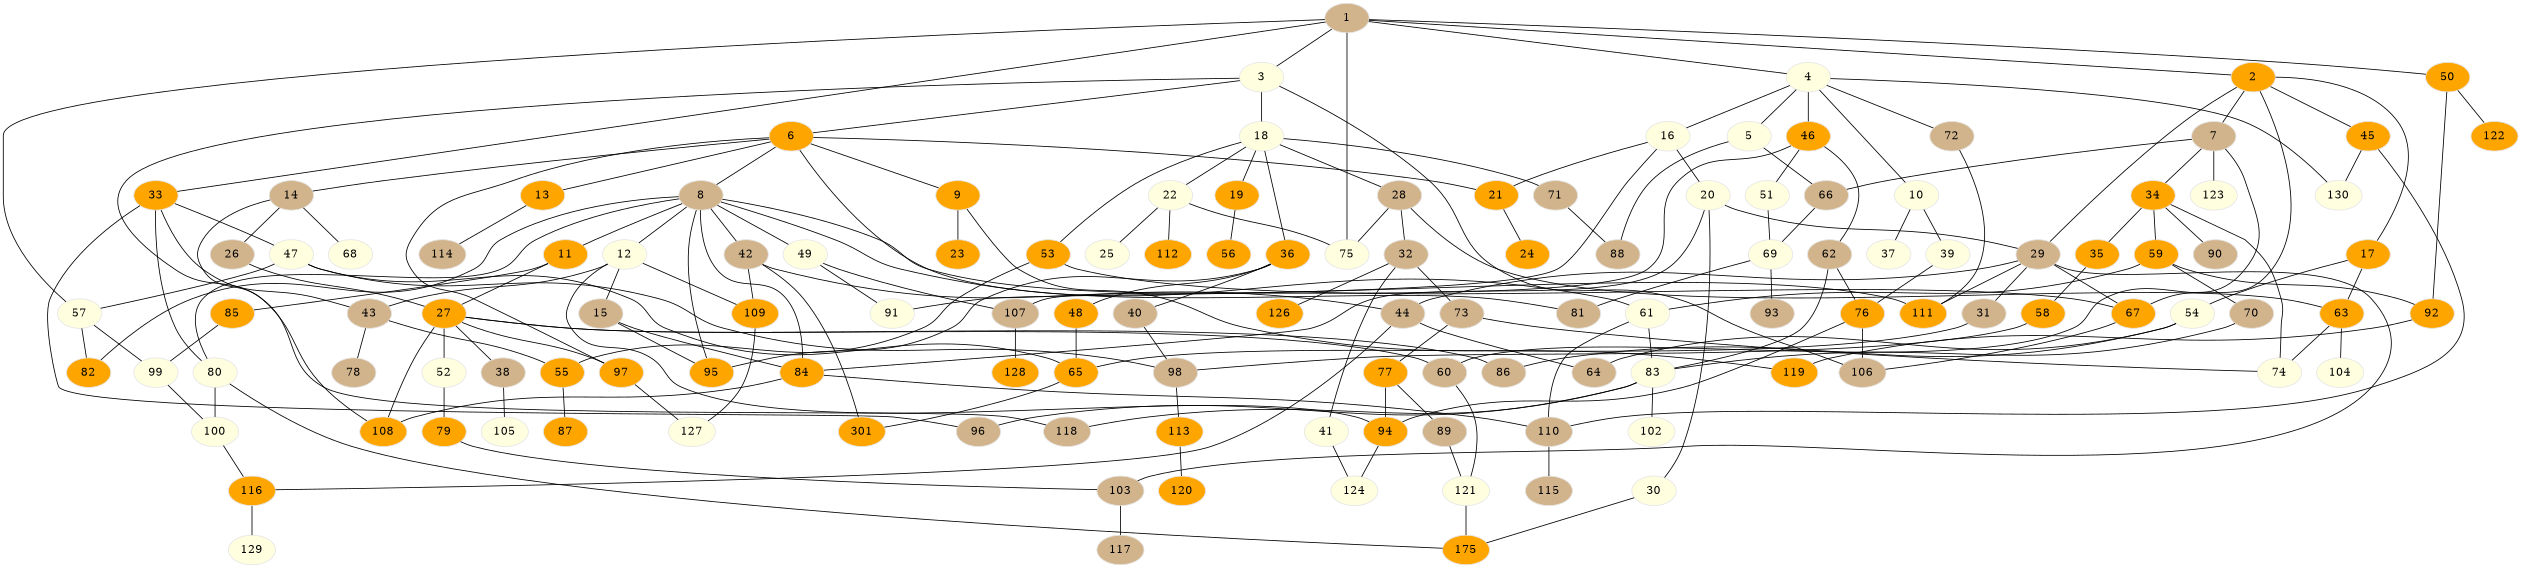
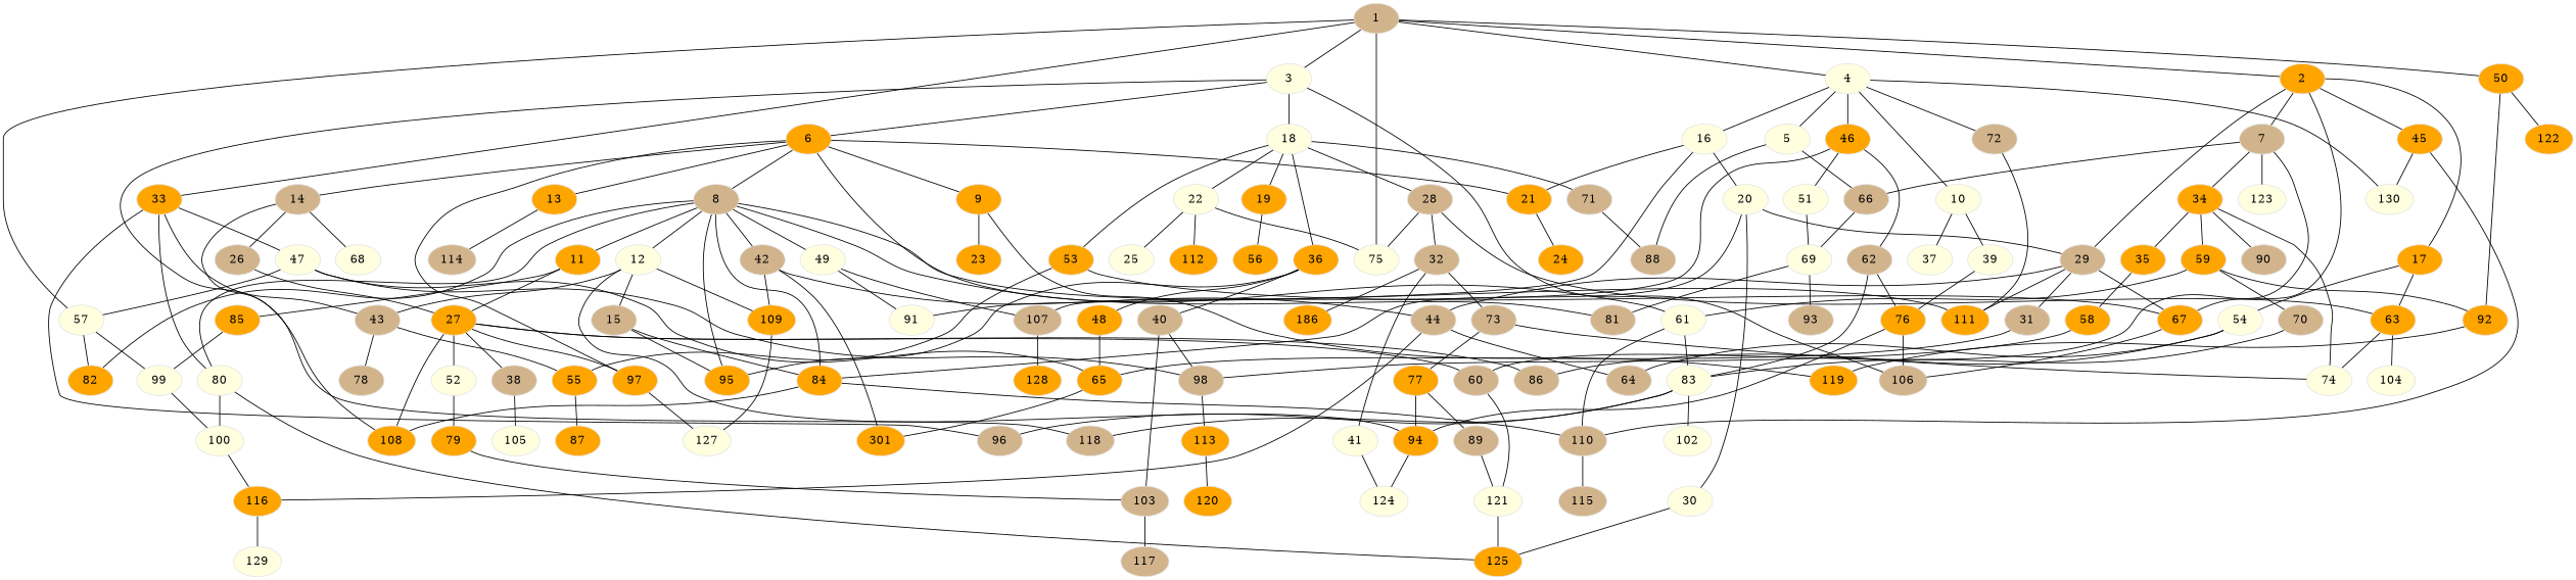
  graph {
    node [color=gray90 fillcolor=orange style=filled]
    1 [fillcolor=tan]
    2
    3 [fillcolor=lightyellow]
    4 [fillcolor=lightyellow]
    33
    50
    57 [fillcolor=lightyellow]
    75 [fillcolor=lightyellow]
    7 [fillcolor=tan]
    17
    29 [fillcolor=tan]
    45
    67
    6
    18 [fillcolor=lightyellow]
    106 [fillcolor=tan]
    118 [fillcolor=tan]
    5 [fillcolor=lightyellow]
    10 [fillcolor=lightyellow]
    16 [fillcolor=lightyellow]
    46
    72 [fillcolor=tan]
    130 [fillcolor=lightyellow]
    80 [fillcolor=lightyellow]
    43 [fillcolor=tan]
    47 [fillcolor=lightyellow]
    96 [fillcolor=tan]
    92
    122
    82
    99 [fillcolor=lightyellow]
    66 [fillcolor=tan]
    34
    60 [fillcolor=tan]
    123 [fillcolor=lightyellow]
    54 [fillcolor=lightyellow]
    63
    111
    31 [fillcolor=tan]
    44 [fillcolor=tan]
    110 [fillcolor=tan]
    8 [fillcolor=tan]
    9
    13
    14 [fillcolor=tan]
    21
    81 [fillcolor=tan]
    97
    19
    22 [fillcolor=lightyellow]
    28 [fillcolor=tan]
    36
    53
    71 [fillcolor=tan]
    88 [fillcolor=tan]
    37 [fillcolor=lightyellow]
    39 [fillcolor=lightyellow]
    20 [fillcolor=lightyellow]
    91 [fillcolor=lightyellow]
    51 [fillcolor=lightyellow]
    62 [fillcolor=tan]
    107 [fillcolor=tan]
    69 [fillcolor=lightyellow]
    11
    12 [fillcolor=lightyellow]
    42 [fillcolor=tan]
    49 [fillcolor=lightyellow]
    61 [fillcolor=lightyellow]
    84
    95
    23
    119
    114 [fillcolor=tan]
    26 [fillcolor=tan]
    68 [fillcolor=lightyellow]
    108
    24
    127 [fillcolor=lightyellow]
    35
    59
    90 [fillcolor=tan]
    74 [fillcolor=lightyellow]
    121 [fillcolor=lightyellow]
    27
    85
    15 [fillcolor=tan]
    94
    109
    n89 [label=301]
    83 [fillcolor=lightyellow]
-   125 [label=175]
+   125
    100 [fillcolor=lightyellow]
    76
    38 [fillcolor=tan]
    52 [fillcolor=lightyellow]
    86 [fillcolor=tan]
    55
    78 [fillcolor=tan]
    124 [fillcolor=lightyellow]
    30 [fillcolor=lightyellow]
    64 [fillcolor=tan]
    104 [fillcolor=lightyellow]
    56
    25 [fillcolor=lightyellow]
    112
    32 [fillcolor=tan]
    40 [fillcolor=tan]
    48
    105 [fillcolor=lightyellow]
    79
    41 [fillcolor=lightyellow]
    73 [fillcolor=tan]
-   126
+   126 [label=186]
    65
    116
    77
    98 [fillcolor=tan]
    58
    70 [fillcolor=tan]
    103 [fillcolor=tan]
    113
    117 [fillcolor=tan]
    87
    129 [fillcolor=lightyellow]
    115 [fillcolor=tan]
    128
    93 [fillcolor=tan]
    102 [fillcolor=lightyellow]
    89 [fillcolor=tan]
    120
    1 -- 2
    1 -- 3
    1 -- 4
    1 -- 33
    1 -- 50
    1 -- 57
    1 -- 75
    2 -- 7
    2 -- 17
    2 -- 29
    2 -- 45
    2 -- 67
    3 -- 6
    3 -- 18
    3 -- 106
    3 -- 118
    4 -- 5
    4 -- 10
    4 -- 16
    4 -- 46
    4 -- 72
    4 -- 130
    33 -- 80
    33 -- 43
    33 -- 47
    33 -- 96
    50 -- 92
    50 -- 122
    57 -- 82
    57 -- 99
    7 -- 66
    7 -- 34
    7 -- 60
    7 -- 123
    17 -- 54
    17 -- 63
    29 -- 67
    29 -- 111
    29 -- 31
    29 -- 44
    45 -- 130
    45 -- 110
    67 -- 106
    6 -- 8
    6 -- 9
    6 -- 13
    6 -- 14
    6 -- 21
    6 -- 81
    6 -- 97
    18 -- 19
    18 -- 22
    18 -- 28
    18 -- 36
    18 -- 53
    18 -- 71
    5 -- 66
    5 -- 88
    10 -- 37
    10 -- 39
    16 -- 21
    16 -- 20
    16 -- 91
    46 -- 51
    46 -- 62
    46 -- 107
    72 -- 111
    80 -- 125
    80 -- 100
    43 -- 55
    43 -- 78
    47 -- 57
    47 -- 65
    47 -- 98
    92 -- 119
    99 -- 100
    66 -- 69
    34 -- 35
    34 -- 59
    34 -- 90
    34 -- 74
    60 -- 121
    54 -- 86
    54 -- 64
    63 -- 74
    63 -- 104
    31 -- 65
    44 -- 64
    44 -- 116
    110 -- 115
    8 -- 80
    8 -- 82
    8 -- 111
    8 -- 11
    8 -- 12
    8 -- 42
    8 -- 49
    8 -- 61
    8 -- 84
    8 -- 95
    9 -- 23
    9 -- 119
    13 -- 114
    14 -- 26
    14 -- 68
    14 -- 108
    21 -- 24
    97 -- 127
    19 -- 56
    22 -- 75
    22 -- 25
    22 -- 112
    28 -- 75
    28 -- 63
    28 -- 32
    36 -- 95
    36 -- 40
    36 -- 48
    53 -- 67
    53 -- 55
    71 -- 88
    39 -- 76
    20 -- 29
    20 -- 84
    20 -- 30
    51 -- 69
    62 -- 83
    62 -- 76
    107 -- 128
    69 -- 81
    69 -- 93
    11 -- 27
    11 -- 85
    12 -- 43
    12 -- 15
    12 -- 94
    12 -- 109
    42 -- 44
    42 -- 109
    42 -- n89
    49 -- 91
    49 -- 107
    61 -- 110
    61 -- 83
    84 -- 110
    84 -- 108
    26 -- 27
    35 -- 58
    59 -- 92
    59 -- 61
    59 -- 70
    121 -- 125
    27 -- 60
    27 -- 97
    27 -- 108
    27 -- 38
    27 -- 52
    27 -- 86
    85 -- 99
    15 -- 84
    15 -- 95
    94 -- 124
    109 -- 127
    83 -- 118
    83 -- 96
    83 -- 102
    100 -- 116
    76 -- 106
    76 -- 94
    38 -- 105
    52 -- 79
    55 -- 87
    30 -- 125
    32 -- 41
    32 -- 73
    32 -- 126
    40 -- 98
-   29 -- 103
+   40 -- 103
    48 -- 65
    79 -- 103
    41 -- 124
    73 -- 74
    73 -- 77
    65 -- n89
    116 -- 129
    77 -- 94
    77 -- 89
    98 -- 113
    58 -- 98
    70 -- 83
    103 -- 117
    113 -- 120
    89 -- 121
  }
